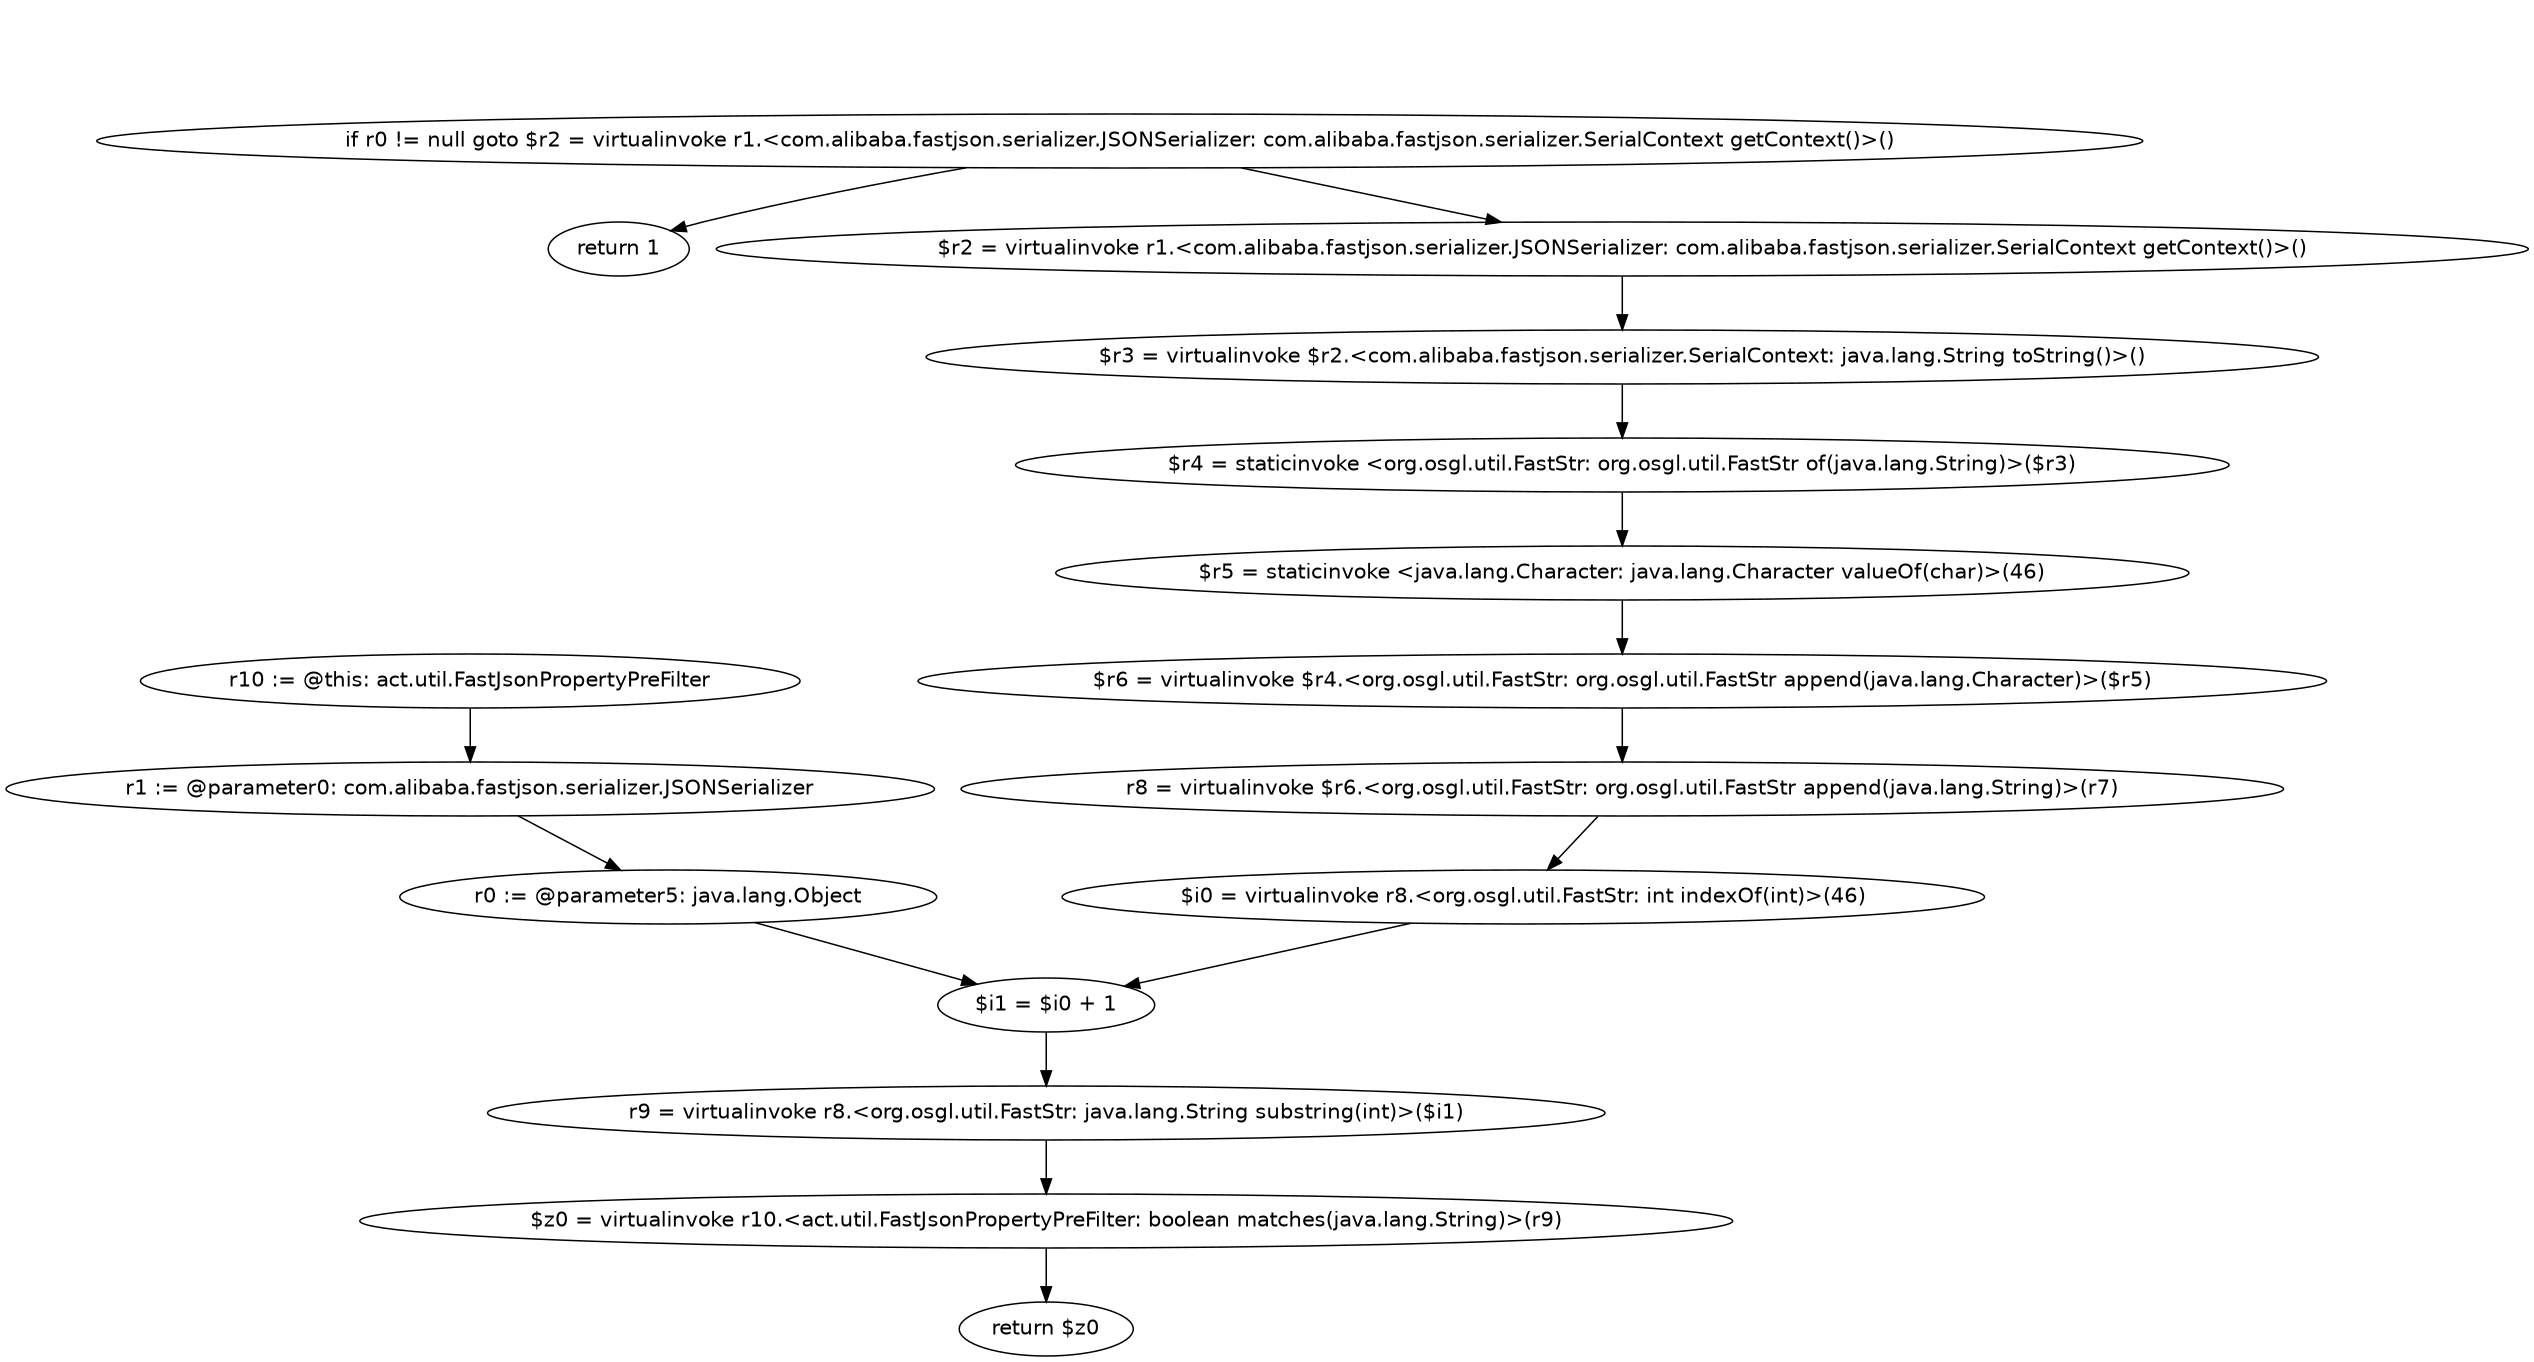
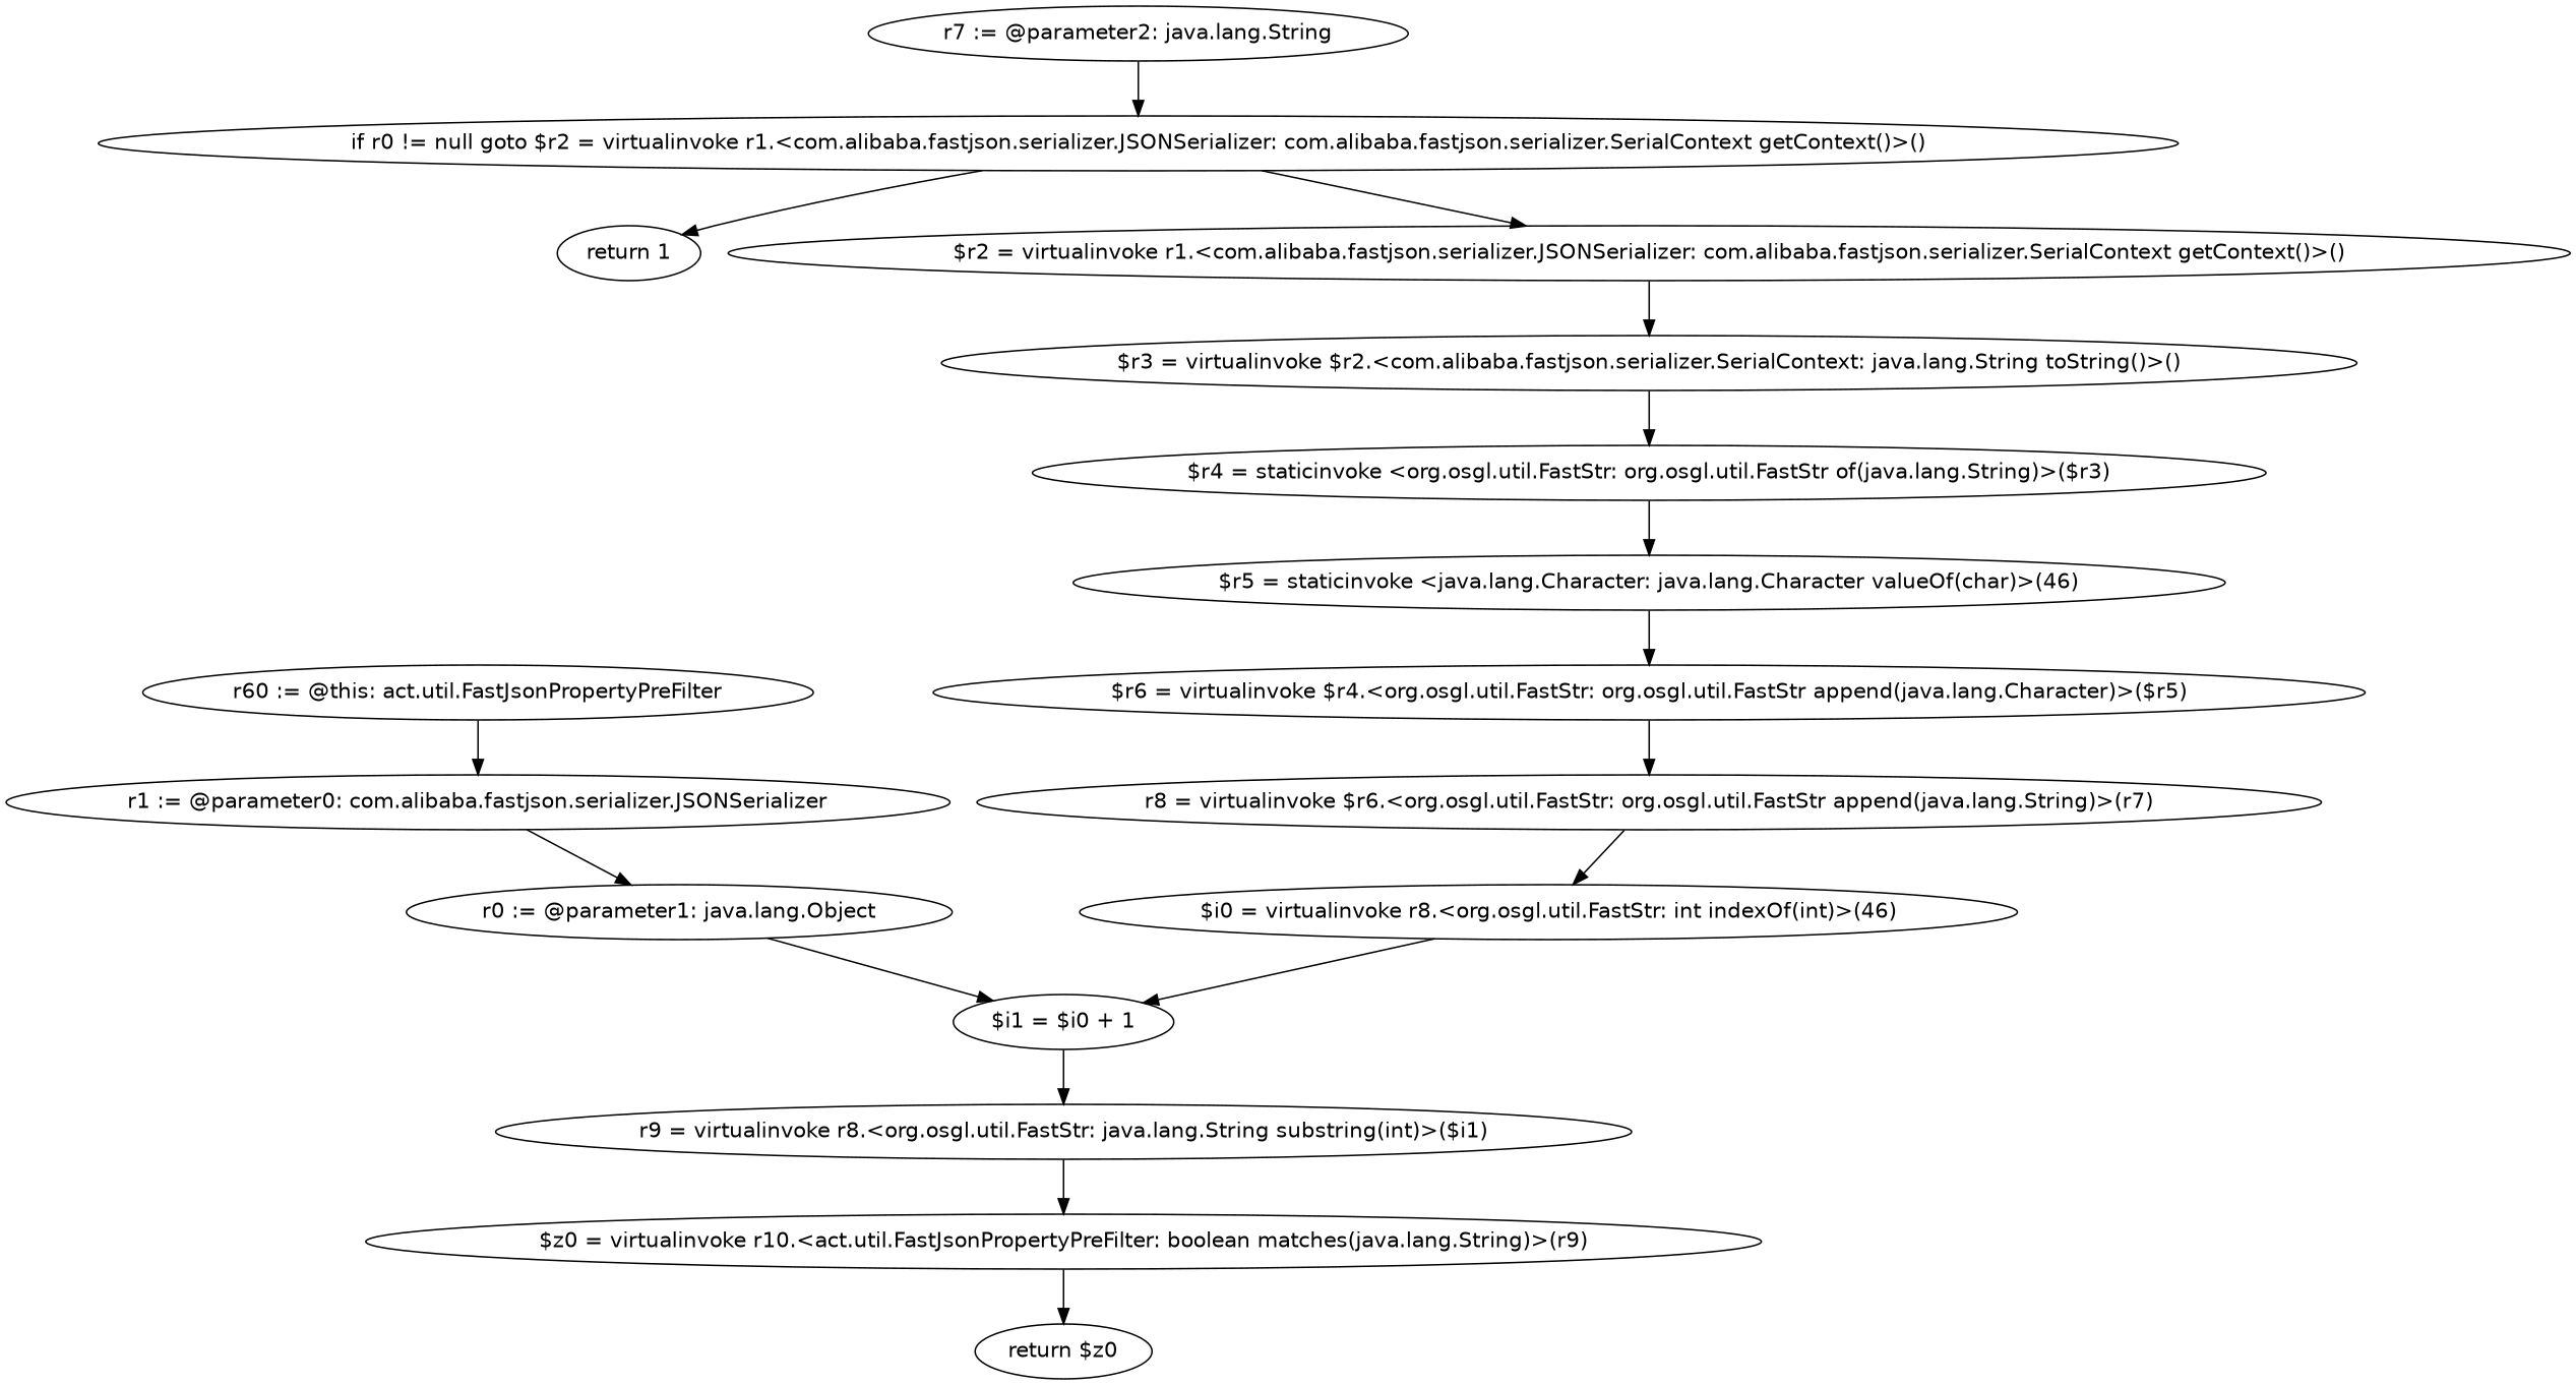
  digraph {
    fontname="DejaVu Sans"
    node [fontname="DejaVu Sans"]
    edge [fontname="DejaVu Sans"]
-   "r10 := @this: act.util.FastJsonPropertyPreFilter"
+   "r10 := @this: act.util.FastJsonPropertyPreFilter" [label="r60 := @this: act.util.FastJsonPropertyPreFilter"]
    "r1 := @parameter0: com.alibaba.fastjson.serializer.JSONSerializer"
-   "r0 := @parameter1: java.lang.Object" [label="r0 := @parameter5: java.lang.Object"]
+   "r0 := @parameter1: java.lang.Object"
    "$i1 = $i0 + 1"
+   "r7 := @parameter2: java.lang.String"
    "if r0 != null goto $r2 = virtualinvoke r1.<com.alibaba.fastjson.serializer.JSONSerializer: com.alibaba.fastjson.serializer.SerialContext getContext()>()"
    "return 1"
    "$r2 = virtualinvoke r1.<com.alibaba.fastjson.serializer.JSONSerializer: com.alibaba.fastjson.serializer.SerialContext getContext()>()"
    "$r3 = virtualinvoke $r2.<com.alibaba.fastjson.serializer.SerialContext: java.lang.String toString()>()"
    "$r4 = staticinvoke <org.osgl.util.FastStr: org.osgl.util.FastStr of(java.lang.String)>($r3)"
    "$r5 = staticinvoke <java.lang.Character: java.lang.Character valueOf(char)>(46)"
    "$r6 = virtualinvoke $r4.<org.osgl.util.FastStr: org.osgl.util.FastStr append(java.lang.Character)>($r5)"
    "r8 = virtualinvoke $r6.<org.osgl.util.FastStr: org.osgl.util.FastStr append(java.lang.String)>(r7)"
    "$i0 = virtualinvoke r8.<org.osgl.util.FastStr: int indexOf(int)>(46)"
    "r9 = virtualinvoke r8.<org.osgl.util.FastStr: java.lang.String substring(int)>($i1)"
    "$z0 = virtualinvoke r10.<act.util.FastJsonPropertyPreFilter: boolean matches(java.lang.String)>(r9)"
    "return $z0"
    "r10 := @this: act.util.FastJsonPropertyPreFilter" -> "r1 := @parameter0: com.alibaba.fastjson.serializer.JSONSerializer"
    "r1 := @parameter0: com.alibaba.fastjson.serializer.JSONSerializer" -> "r0 := @parameter1: java.lang.Object"
    "r0 := @parameter1: java.lang.Object" -> "$i1 = $i0 + 1"
    "$i1 = $i0 + 1" -> "r9 = virtualinvoke r8.<org.osgl.util.FastStr: java.lang.String substring(int)>($i1)"
+   "r7 := @parameter2: java.lang.String" -> "if r0 != null goto $r2 = virtualinvoke r1.<com.alibaba.fastjson.serializer.JSONSerializer: com.alibaba.fastjson.serializer.SerialContext getContext()>()"
    "if r0 != null goto $r2 = virtualinvoke r1.<com.alibaba.fastjson.serializer.JSONSerializer: com.alibaba.fastjson.serializer.SerialContext getContext()>()" -> "return 1"
    "if r0 != null goto $r2 = virtualinvoke r1.<com.alibaba.fastjson.serializer.JSONSerializer: com.alibaba.fastjson.serializer.SerialContext getContext()>()" -> "$r2 = virtualinvoke r1.<com.alibaba.fastjson.serializer.JSONSerializer: com.alibaba.fastjson.serializer.SerialContext getContext()>()"
    "$r2 = virtualinvoke r1.<com.alibaba.fastjson.serializer.JSONSerializer: com.alibaba.fastjson.serializer.SerialContext getContext()>()" -> "$r3 = virtualinvoke $r2.<com.alibaba.fastjson.serializer.SerialContext: java.lang.String toString()>()"
    "$r3 = virtualinvoke $r2.<com.alibaba.fastjson.serializer.SerialContext: java.lang.String toString()>()" -> "$r4 = staticinvoke <org.osgl.util.FastStr: org.osgl.util.FastStr of(java.lang.String)>($r3)"
    "$r4 = staticinvoke <org.osgl.util.FastStr: org.osgl.util.FastStr of(java.lang.String)>($r3)" -> "$r5 = staticinvoke <java.lang.Character: java.lang.Character valueOf(char)>(46)"
    "$r5 = staticinvoke <java.lang.Character: java.lang.Character valueOf(char)>(46)" -> "$r6 = virtualinvoke $r4.<org.osgl.util.FastStr: org.osgl.util.FastStr append(java.lang.Character)>($r5)"
    "$r6 = virtualinvoke $r4.<org.osgl.util.FastStr: org.osgl.util.FastStr append(java.lang.Character)>($r5)" -> "r8 = virtualinvoke $r6.<org.osgl.util.FastStr: org.osgl.util.FastStr append(java.lang.String)>(r7)"
    "r8 = virtualinvoke $r6.<org.osgl.util.FastStr: org.osgl.util.FastStr append(java.lang.String)>(r7)" -> "$i0 = virtualinvoke r8.<org.osgl.util.FastStr: int indexOf(int)>(46)"
    "$i0 = virtualinvoke r8.<org.osgl.util.FastStr: int indexOf(int)>(46)" -> "$i1 = $i0 + 1"
    "r9 = virtualinvoke r8.<org.osgl.util.FastStr: java.lang.String substring(int)>($i1)" -> "$z0 = virtualinvoke r10.<act.util.FastJsonPropertyPreFilter: boolean matches(java.lang.String)>(r9)"
    "$z0 = virtualinvoke r10.<act.util.FastJsonPropertyPreFilter: boolean matches(java.lang.String)>(r9)" -> "return $z0"
  }
